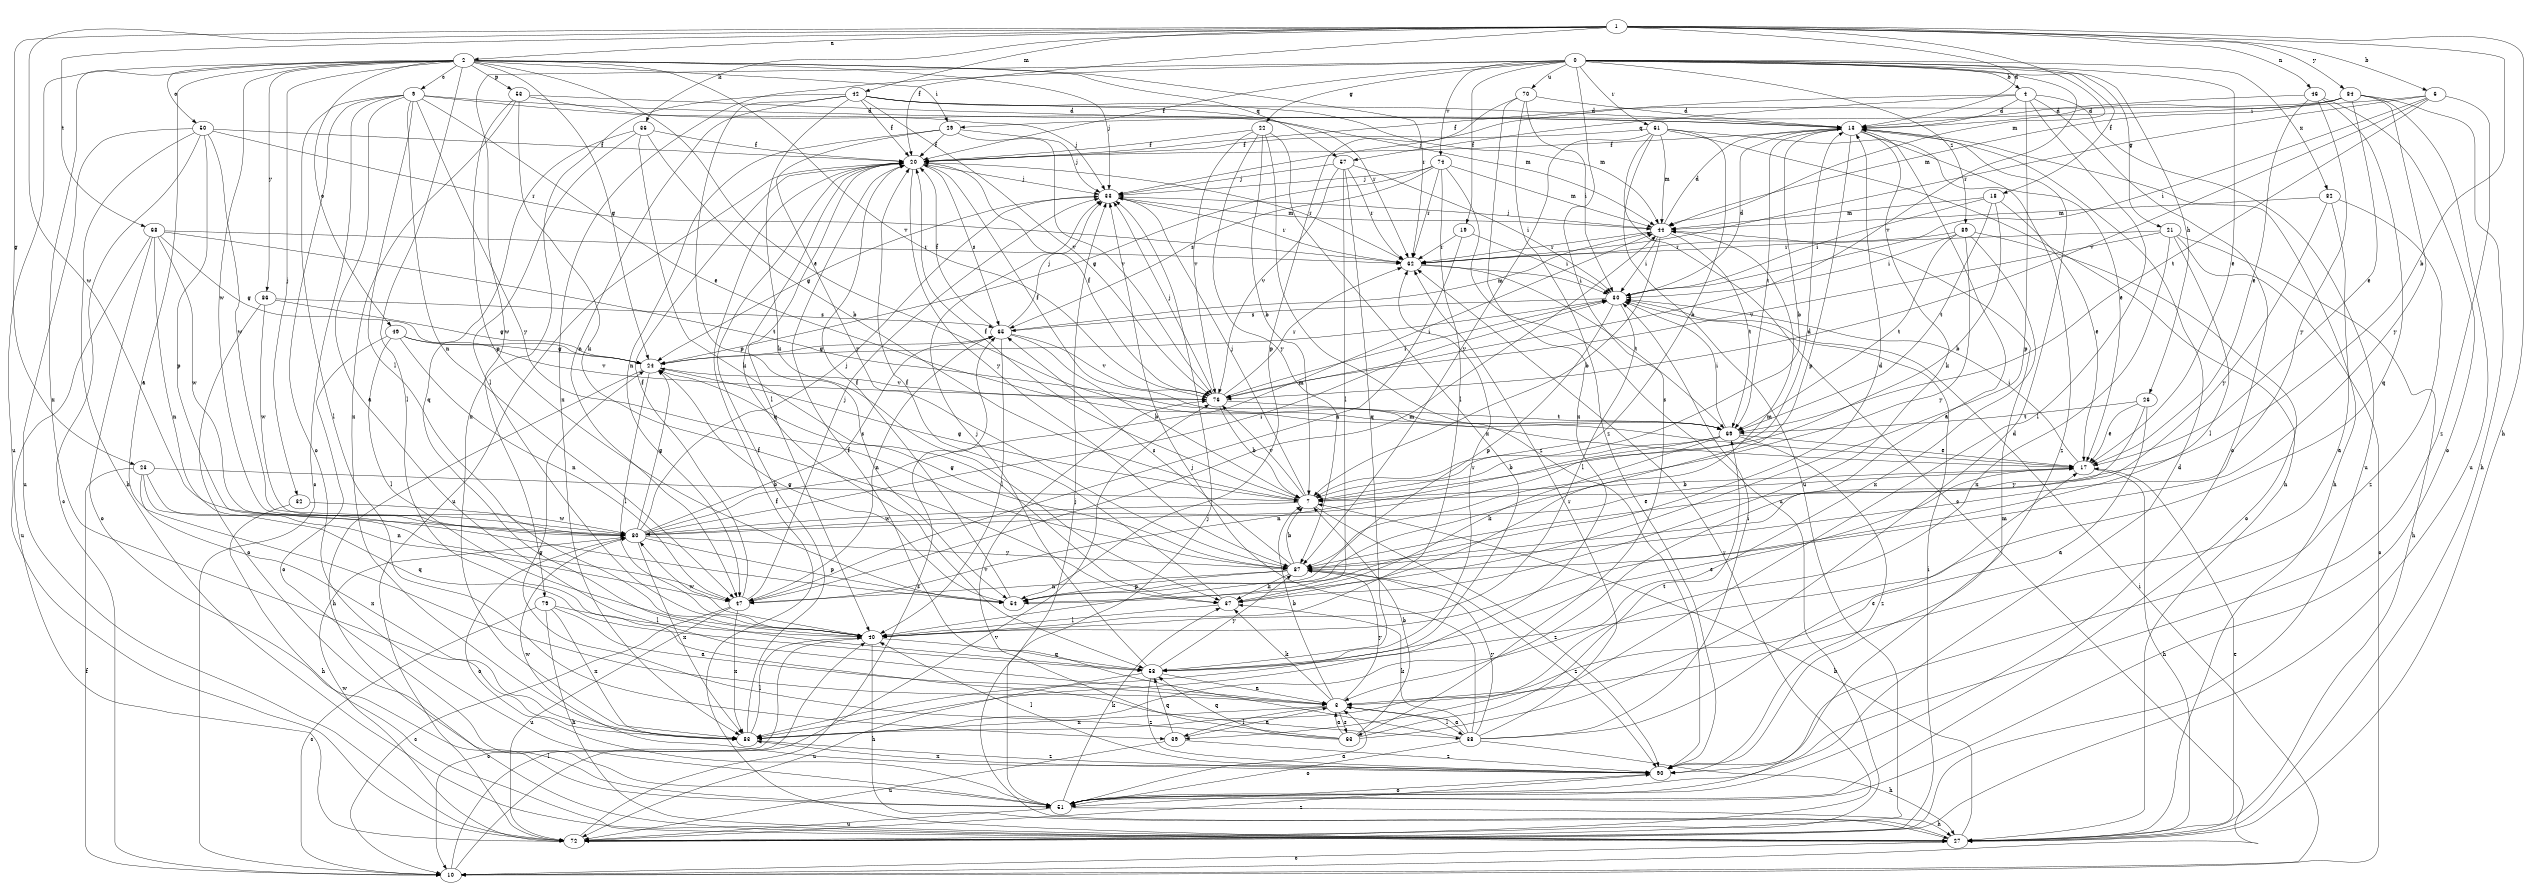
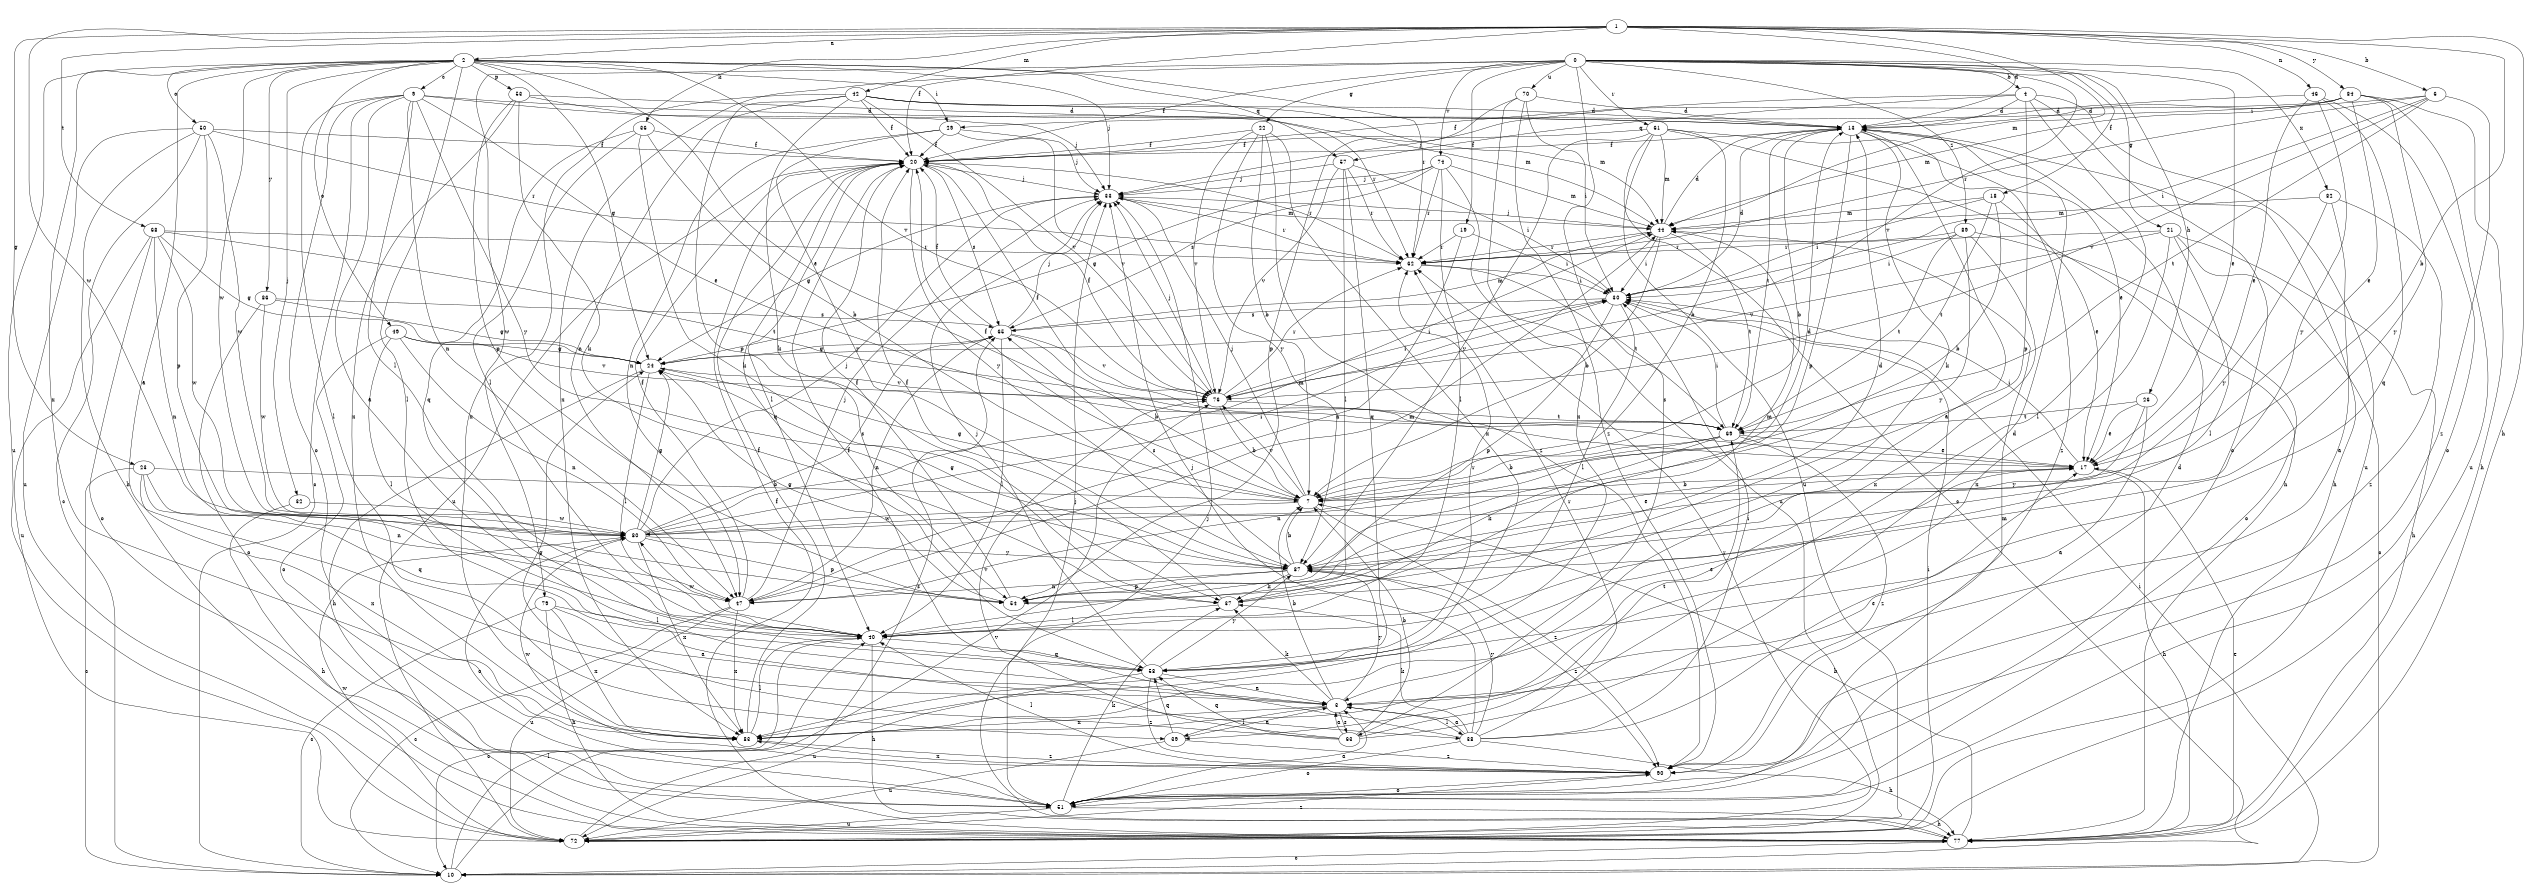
  strict digraph {
    fontname="DejaVu Serif"
    node [fontname="DejaVu Serif"]
    edge [fontname="DejaVu Serif"]
    0
    4
    17
    18
    19
    20
    21
    22
    26
    61
    63
    70
    74
    76
    79
    82
    83
    89
    13
    33
    57
    72
    39
    51
    54
    7
-   27
+   27 [label=77]
    30
    44
    69
    62
    47
    87
    40
    58
    65
    10
    90
    3
    24
    1
    2
    6
    23
    36
    42
    46
    68
    80
    84
    9
    29
    32
    38
    49
    50
    53
    86
    37
    0 -> 4 [label=b]
    0 -> 17 [label=e]
    0 -> 18 [label=f]
    0 -> 19 [label=f]
    0 -> 20 [label=f]
    0 -> 21 [label=g]
    0 -> 22 [label=g]
    0 -> 26 [label=h]
    0 -> 61 [label=r]
    0 -> 63 [label=s]
    0 -> 70 [label=u]
    0 -> 74 [label=v]
    0 -> 76 [label=v]
    0 -> 79 [label=w]
    0 -> 82 [label=x]
    0 -> 83 [label=x]
    0 -> 89 [label=z]
    4 -> 13 [label=d]
    4 -> 33 [label=j]
    4 -> 57 [label=q]
    4 -> 72 [label=u]
    4 -> 39 [label=l]
    4 -> 51 [label=o]
    4 -> 54 [label=p]
    17 -> 7 [label=b]
    17 -> 27 [label=h]
    17 -> 30 [label=i]
    18 -> 17 [label=e]
    18 -> 7 [label=b]
    18 -> 30 [label=i]
    18 -> 44 [label=m]
    18 -> 69 [label=t]
    19 -> 30 [label=i]
    19 -> 62 [label=r]
    19 -> 47 [label=n]
    20 -> 33 [label=j]
    20 -> 72 [label=u]
    20 -> 62 [label=r]
    20 -> 87 [label=y]
    20 -> 40 [label=l]
    20 -> 58 [label=q]
    20 -> 65 [label=s]
    21 -> 76 [label=v]
    21 -> 83 [label=x]
    21 -> 27 [label=h]
    21 -> 62 [label=r]
    21 -> 40 [label=l]
    21 -> 10 [label=c]
    22 -> 20 [label=f]
    22 -> 76 [label=v]
    22 -> 83 [label=x]
    22 -> 7 [label=b]
    22 -> 87 [label=y]
    22 -> 90 [label=z]
    26 -> 17 [label=e]
    26 -> 69 [label=t]
    26 -> 87 [label=y]
    26 -> 3 [label=a]
    61 -> 17 [label=e]
    61 -> 20 [label=f]
    61 -> 72 [label=u]
    61 -> 7 [label=b]
    61 -> 27 [label=h]
    61 -> 44 [label=m]
    61 -> 87 [label=y]
    61 -> 10 [label=c]
    63 -> 76 [label=v]
    63 -> 13 [label=d]
    63 -> 7 [label=b]
    63 -> 69 [label=t]
    63 -> 58 [label=q]
    63 -> 3 [label=a]
    63 -> 24 [label=g]
    70 -> 83 [label=x]
    70 -> 13 [label=d]
    70 -> 54 [label=p]
    70 -> 30 [label=i]
    70 -> 90 [label=z]
    74 -> 33 [label=j]
    74 -> 72 [label=u]
    74 -> 44 [label=m]
    74 -> 62 [label=r]
    74 -> 40 [label=l]
    74 -> 65 [label=s]
    74 -> 24 [label=g]
    76 -> 20 [label=f]
    76 -> 33 [label=j]
    76 -> 7 [label=b]
    76 -> 30 [label=i]
    76 -> 69 [label=t]
    76 -> 62 [label=r]
    79 -> 83 [label=x]
    79 -> 27 [label=h]
    79 -> 40 [label=l]
    79 -> 10 [label=c]
    79 -> 3 [label=a]
    82 -> 44 [label=m]
    82 -> 87 [label=y]
    82 -> 90 [label=z]
    82 -> 3 [label=a]
    83 -> 20 [label=f]
    83 -> 40 [label=l]
    83 -> 90 [label=z]
    89 -> 83 [label=x]
    89 -> 51 [label=o]
    89 -> 30 [label=i]
    89 -> 69 [label=t]
    89 -> 62 [label=r]
    89 -> 87 [label=y]
    13 -> 20 [label=f]
    13 -> 54 [label=p]
    13 -> 7 [label=b]
    13 -> 27 [label=h]
    13 -> 69 [label=t]
    13 -> 90 [label=z]
    13 -> 3 [label=a]
    13 -> 37 [label=k]
    33 -> 44 [label=m]
    33 -> 62 [label=r]
    33 -> 24 [label=g]
    57 -> 76 [label=v]
    57 -> 33 [label=j]
    57 -> 30 [label=i]
    57 -> 62 [label=r]
    57 -> 40 [label=l]
    57 -> 58 [label=q]
    72 -> 30 [label=i]
    72 -> 62 [label=r]
    72 -> 65 [label=s]
    72 -> 90 [label=z]
    72 -> 80 [label=w]
    39 -> 72 [label=u]
    39 -> 58 [label=q]
    39 -> 90 [label=z]
    39 -> 3 [label=a]
    51 -> 13 [label=d]
    51 -> 33 [label=j]
    51 -> 72 [label=u]
    51 -> 27 [label=h]
    51 -> 44 [label=m]
    51 -> 3 [label=a]
    51 -> 37 [label=k]
    54 -> 20 [label=f]
    54 -> 13 [label=d]
    54 -> 24 [label=g]
    7 -> 20 [label=f]
    7 -> 76 [label=v]
    7 -> 33 [label=j]
    7 -> 90 [label=z]
    7 -> 24 [label=g]
    7 -> 80 [label=w]
    27 -> 17 [label=e]
    27 -> 20 [label=f]
    27 -> 33 [label=j]
    27 -> 7 [label=b]
    27 -> 10 [label=c]
    30 -> 13 [label=d]
    30 -> 54 [label=p]
    30 -> 40 [label=l]
    30 -> 65 [label=s]
    44 -> 13 [label=d]
    44 -> 33 [label=j]
    44 -> 7 [label=b]
    44 -> 30 [label=i]
    44 -> 69 [label=t]
    44 -> 62 [label=r]
    69 -> 17 [label=e]
    69 -> 20 [label=f]
    69 -> 7 [label=b]
    69 -> 30 [label=i]
    69 -> 47 [label=n]
    69 -> 90 [label=z]
    69 -> 37 [label=k]
    62 -> 30 [label=i]
    62 -> 69 [label=t]
    47 -> 20 [label=f]
    47 -> 83 [label=x]
    47 -> 33 [label=j]
    47 -> 72 [label=u]
    47 -> 44 [label=m]
    47 -> 10 [label=c]
    87 -> 54 [label=p]
    87 -> 7 [label=b]
    87 -> 47 [label=n]
    87 -> 65 [label=s]
    87 -> 90 [label=z]
    87 -> 24 [label=g]
    87 -> 37 [label=k]
    40 -> 27 [label=h]
    40 -> 58 [label=q]
    40 -> 10 [label=c]
    40 -> 80 [label=w]
    58 -> 17 [label=e]
    58 -> 33 [label=j]
    58 -> 72 [label=u]
    58 -> 62 [label=r]
    58 -> 87 [label=y]
    58 -> 90 [label=z]
    58 -> 3 [label=a]
    65 -> 20 [label=f]
    65 -> 76 [label=v]
    65 -> 33 [label=j]
    65 -> 7 [label=b]
    65 -> 44 [label=m]
    65 -> 47 [label=n]
    65 -> 40 [label=l]
    65 -> 24 [label=g]
    10 -> 76 [label=v]
    10 -> 30 [label=i]
    10 -> 40 [label=l]
    90 -> 83 [label=x]
    90 -> 51 [label=o]
    90 -> 40 [label=l]
    90 -> 80 [label=w]
    3 -> 63 [label=s]
    3 -> 83 [label=x]
    3 -> 39 [label=l]
    3 -> 7 [label=b]
    3 -> 87 [label=y]
    3 -> 38 [label=l]
    3 -> 37 [label=k]
    24 -> 76 [label=v]
    24 -> 27 [label=h]
    24 -> 30 [label=i]
    24 -> 40 [label=l]
    1 -> 20 [label=f]
    1 -> 13 [label=d]
    1 -> 7 [label=b]
    1 -> 27 [label=h]
    1 -> 44 [label=m]
    1 -> 2 [label=a]
    1 -> 6 [label=b]
    1 -> 23 [label=g]
    1 -> 36 [label=k]
    1 -> 42 [label=m]
    1 -> 46 [label=n]
    1 -> 68 [label=t]
    1 -> 80 [label=w]
    1 -> 84 [label=y]
    2 -> 17 [label=e]
    2 -> 76 [label=v]
    2 -> 83 [label=x]
    2 -> 33 [label=j]
    2 -> 57 [label=q]
    2 -> 72 [label=u]
    2 -> 62 [label=r]
    2 -> 3 [label=a]
    2 -> 24 [label=g]
    2 -> 80 [label=w]
    2 -> 9 [label=c]
    2 -> 29 [label=i]
    2 -> 32 [label=j]
    2 -> 38 [label=l]
    2 -> 49 [label=o]
    2 -> 50 [label=o]
    2 -> 53 [label=p]
    2 -> 86 [label=y]
    6 -> 76 [label=v]
    6 -> 30 [label=i]
    6 -> 69 [label=t]
    6 -> 62 [label=r]
    6 -> 90 [label=z]
    6 -> 29 [label=i]
    23 -> 83 [label=x]
    23 -> 7 [label=b]
    23 -> 47 [label=n]
    23 -> 58 [label=q]
-   23 -> 10 [label=f]
+   23 -> 10 [label=c]
    36 -> 20 [label=f]
    36 -> 7 [label=b]
    36 -> 40 [label=l]
    36 -> 58 [label=q]
    36 -> 37 [label=k]
    42 -> 20 [label=f]
    42 -> 76 [label=v]
    42 -> 83 [label=x]
    42 -> 13 [label=d]
    42 -> 54 [label=p]
    42 -> 44 [label=m]
    42 -> 62 [label=r]
    42 -> 47 [label=n]
    42 -> 37 [label=k]
    46 -> 17 [label=e]
    46 -> 13 [label=d]
    46 -> 51 [label=o]
    46 -> 87 [label=y]
    46 -> 58 [label=q]
    68 -> 72 [label=u]
    68 -> 51 [label=o]
    68 -> 69 [label=t]
    68 -> 62 [label=r]
    68 -> 47 [label=n]
    68 -> 24 [label=g]
    68 -> 80 [label=w]
    80 -> 17 [label=e]
    80 -> 83 [label=x]
    80 -> 13 [label=d]
    80 -> 33 [label=j]
    80 -> 51 [label=o]
    80 -> 54 [label=p]
    80 -> 30 [label=i]
    80 -> 44 [label=m]
    80 -> 87 [label=y]
    80 -> 65 [label=s]
    80 -> 24 [label=g]
    84 -> 17 [label=e]
    84 -> 20 [label=f]
    84 -> 13 [label=d]
    84 -> 72 [label=u]
    84 -> 27 [label=h]
    84 -> 44 [label=m]
    84 -> 87 [label=y]
    9 -> 17 [label=e]
    9 -> 13 [label=d]
    9 -> 33 [label=j]
    9 -> 39 [label=l]
    9 -> 51 [label=o]
    9 -> 47 [label=n]
    9 -> 87 [label=y]
    9 -> 40 [label=l]
    9 -> 10 [label=c]
    9 -> 3 [label=a]
    29 -> 20 [label=f]
    29 -> 76 [label=v]
    29 -> 33 [label=j]
    29 -> 47 [label=n]
    29 -> 87 [label=y]
    32 -> 27 [label=h]
    32 -> 80 [label=w]
    38 -> 17 [label=e]
    38 -> 20 [label=f]
    38 -> 33 [label=j]
    38 -> 51 [label=o]
    38 -> 27 [label=h]
    38 -> 30 [label=i]
    38 -> 62 [label=r]
    38 -> 87 [label=y]
    38 -> 3 [label=a]
    38 -> 37 [label=k]
    49 -> 76 [label=v]
    49 -> 51 [label=o]
    49 -> 47 [label=n]
    49 -> 40 [label=l]
    49 -> 24 [label=g]
    50 -> 20 [label=f]
    50 -> 72 [label=u]
    50 -> 54 [label=p]
    50 -> 27 [label=h]
    50 -> 62 [label=r]
    50 -> 10 [label=c]
    50 -> 80 [label=w]
    53 -> 83 [label=x]
    53 -> 13 [label=d]
    53 -> 54 [label=p]
    53 -> 44 [label=m]
    53 -> 37 [label=k]
    86 -> 51 [label=o]
    86 -> 65 [label=s]
    86 -> 24 [label=g]
    86 -> 80 [label=w]
    37 -> 20 [label=f]
    37 -> 44 [label=m]
    37 -> 40 [label=l]
  }
